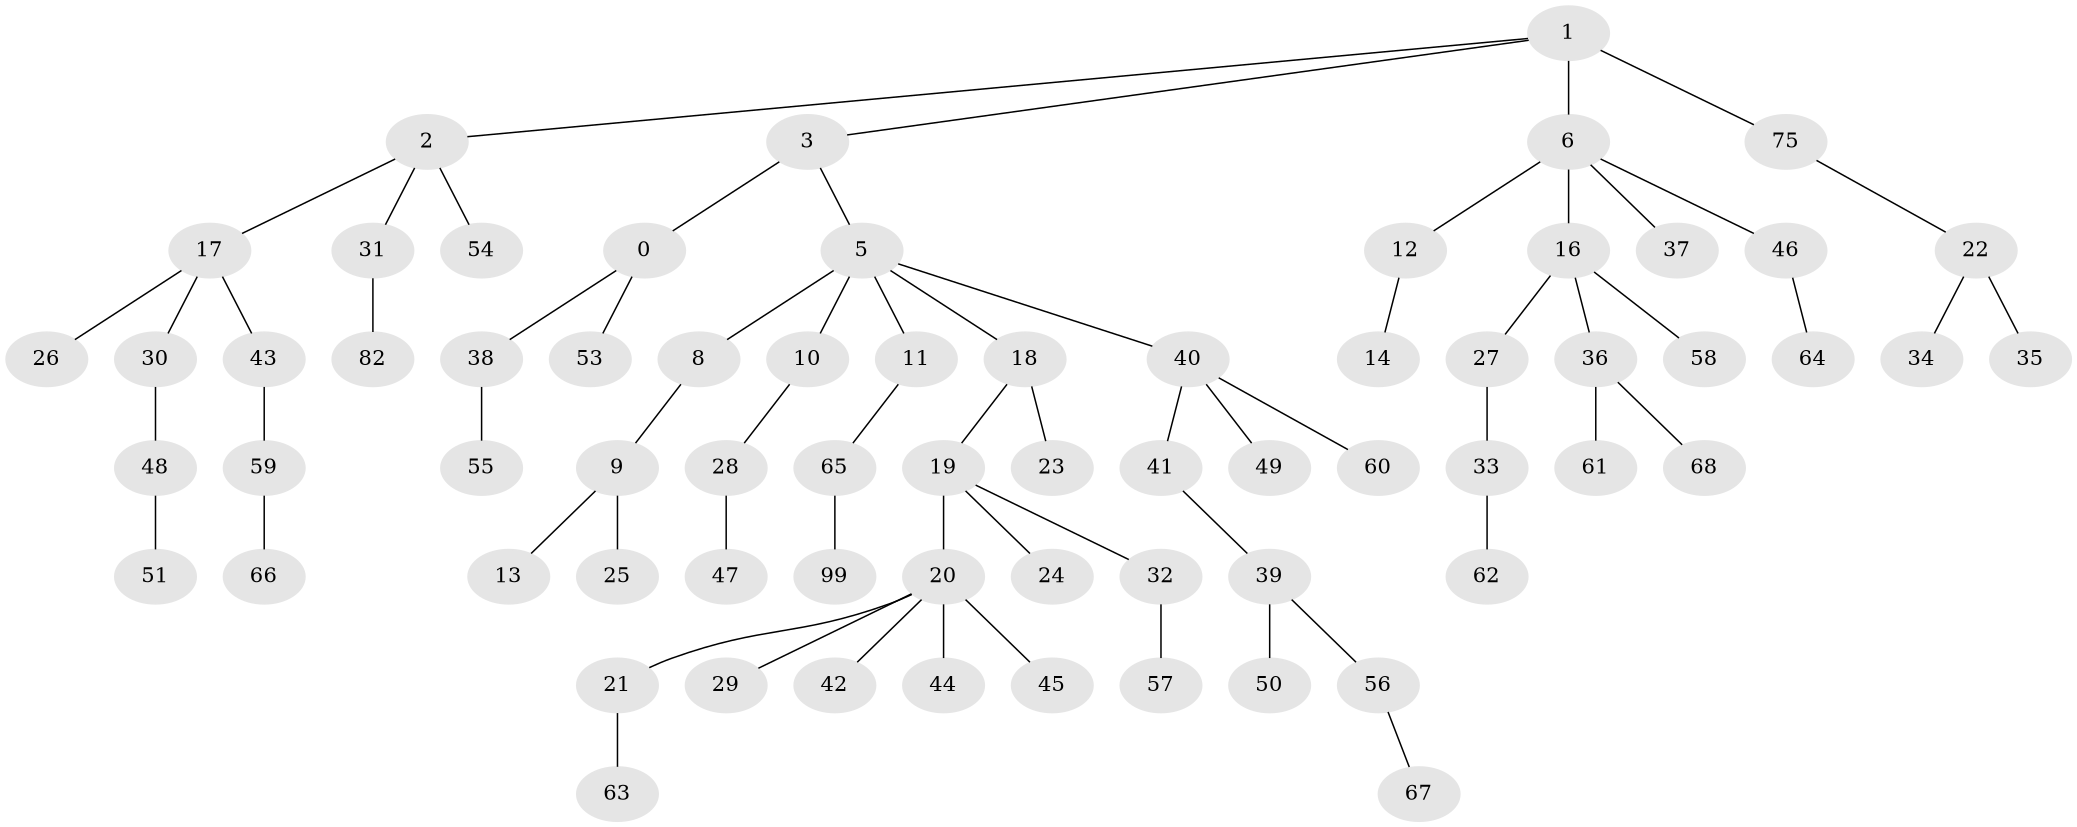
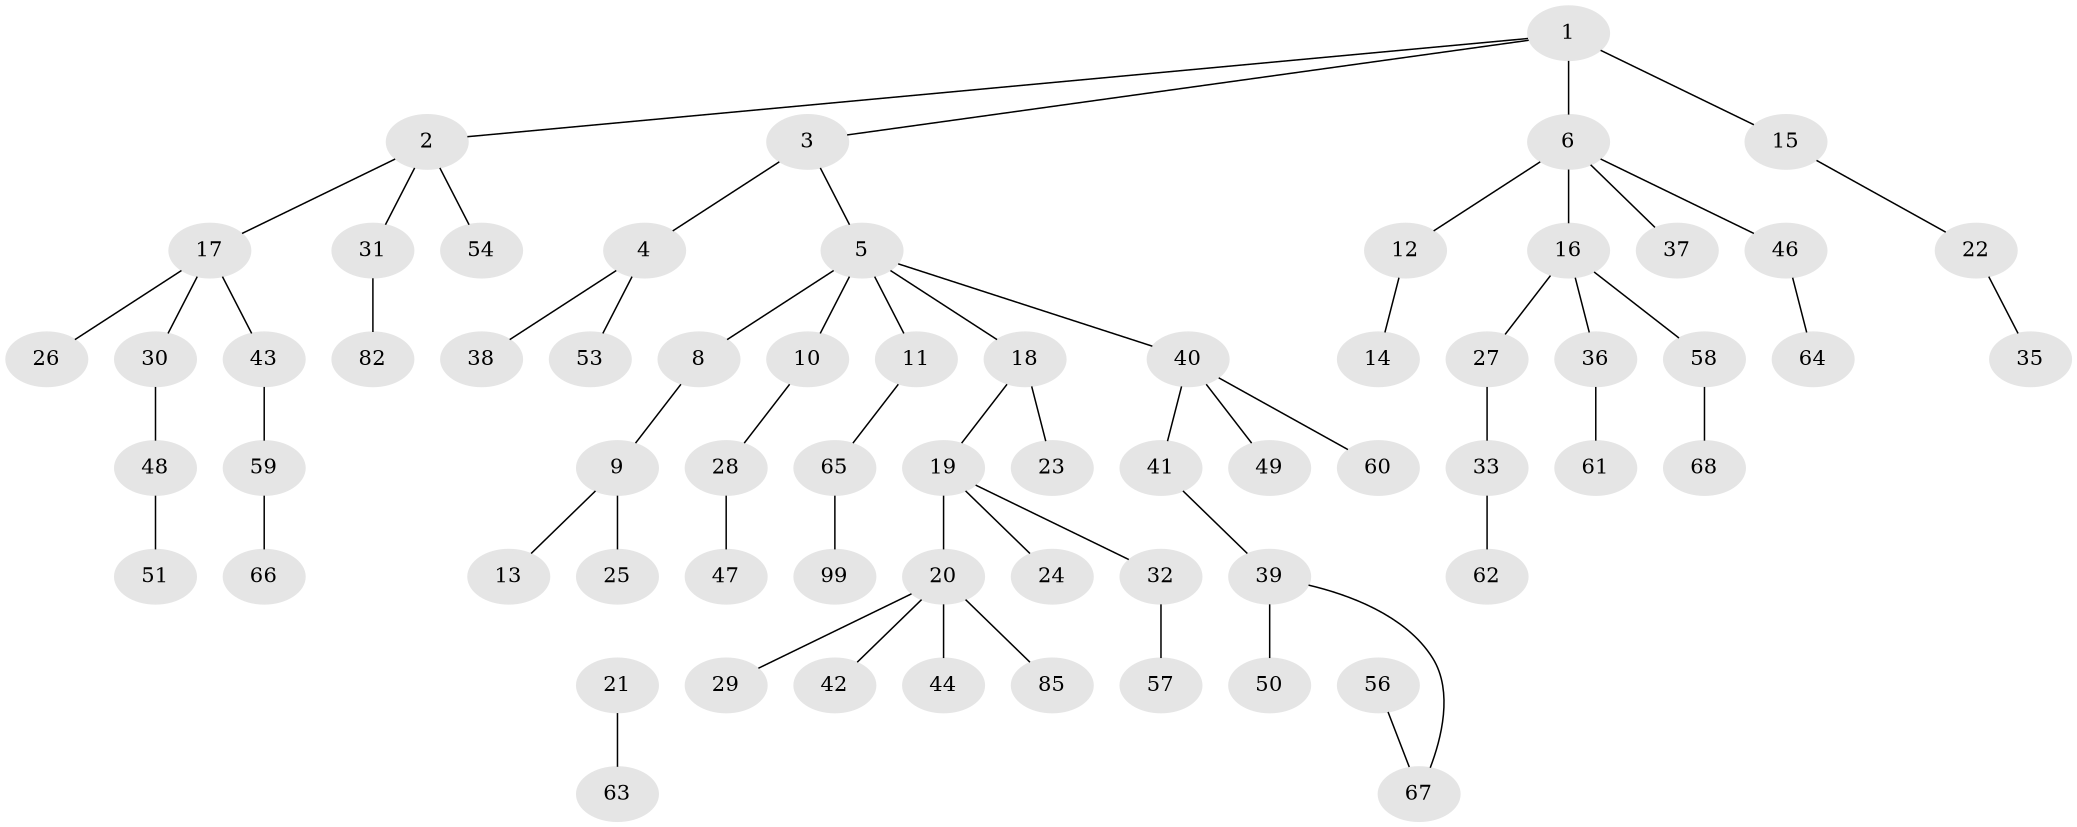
  graph {
    node [color=gray90 style=filled]
    edge [weight=1.0]
    1
    2
    3
    6
-   15 [label=75]
+   15
    17
    31
    54
-   4 [label=0]
+   4
    5
    12
    16
    37
    46
    22
    26
    30
    43
    n19 [label=82]
    38
    53
    8
    10
    11
    18
    40
-   55
    9
    28
    65
    19
    23
    41
    49
    60
    14
    27
    36
    58
    64
    13
    25
    47
    n44 [label=99]
-   34
    35
    33
    61
    68
    48
    59
    20
    24
    32
    21
    29
    42
    44
-   45
+   45 [label=85]
    57
    63
    39
    50
    56
    62
    51
    67
    66
    1 -- 2
    1 -- 3
    1 -- 6 [weight=4.0]
    1 -- 15
    2 -- 17
    2 -- 31
    2 -- 54
    3 -- 4 [weight=2.0]
    3 -- 5
    6 -- 12
    6 -- 16
    6 -- 37
    6 -- 46
    15 -- 22
    17 -- 26
    17 -- 30
    17 -- 43
    31 -- n19
    4 -- 38
    4 -- 53
    5 -- 8
    5 -- 10
    5 -- 11
    5 -- 18
    5 -- 40
    12 -- 14
    16 -- 27
    16 -- 36
    16 -- 58
    46 -- 64
-   22 -- 34
    22 -- 35 [weight=2.0]
    30 -- 48
    43 -- 59 [weight=2.0]
-   38 -- 55
    8 -- 9
    10 -- 28
    11 -- 65
    18 -- 19
    18 -- 23
    40 -- 41
    40 -- 49
    40 -- 60
    9 -- 13
    9 -- 25
    28 -- 47 [weight=3.0]
    65 -- n44
    19 -- 20
    19 -- 24
    19 -- 32
    41 -- 39 [weight=2.0]
    27 -- 33
    36 -- 61
-   36 -- 68
+   58 -- 68
    33 -- 62
    48 -- 51 [weight=2.0]
    59 -- 66
-   20 -- 21 [weight=2.0]
    20 -- 29
    20 -- 42
    20 -- 44
    20 -- 45
    32 -- 57
    21 -- 63
    39 -- 50
-   39 -- 56
+   39 -- 67
    56 -- 67
  }
